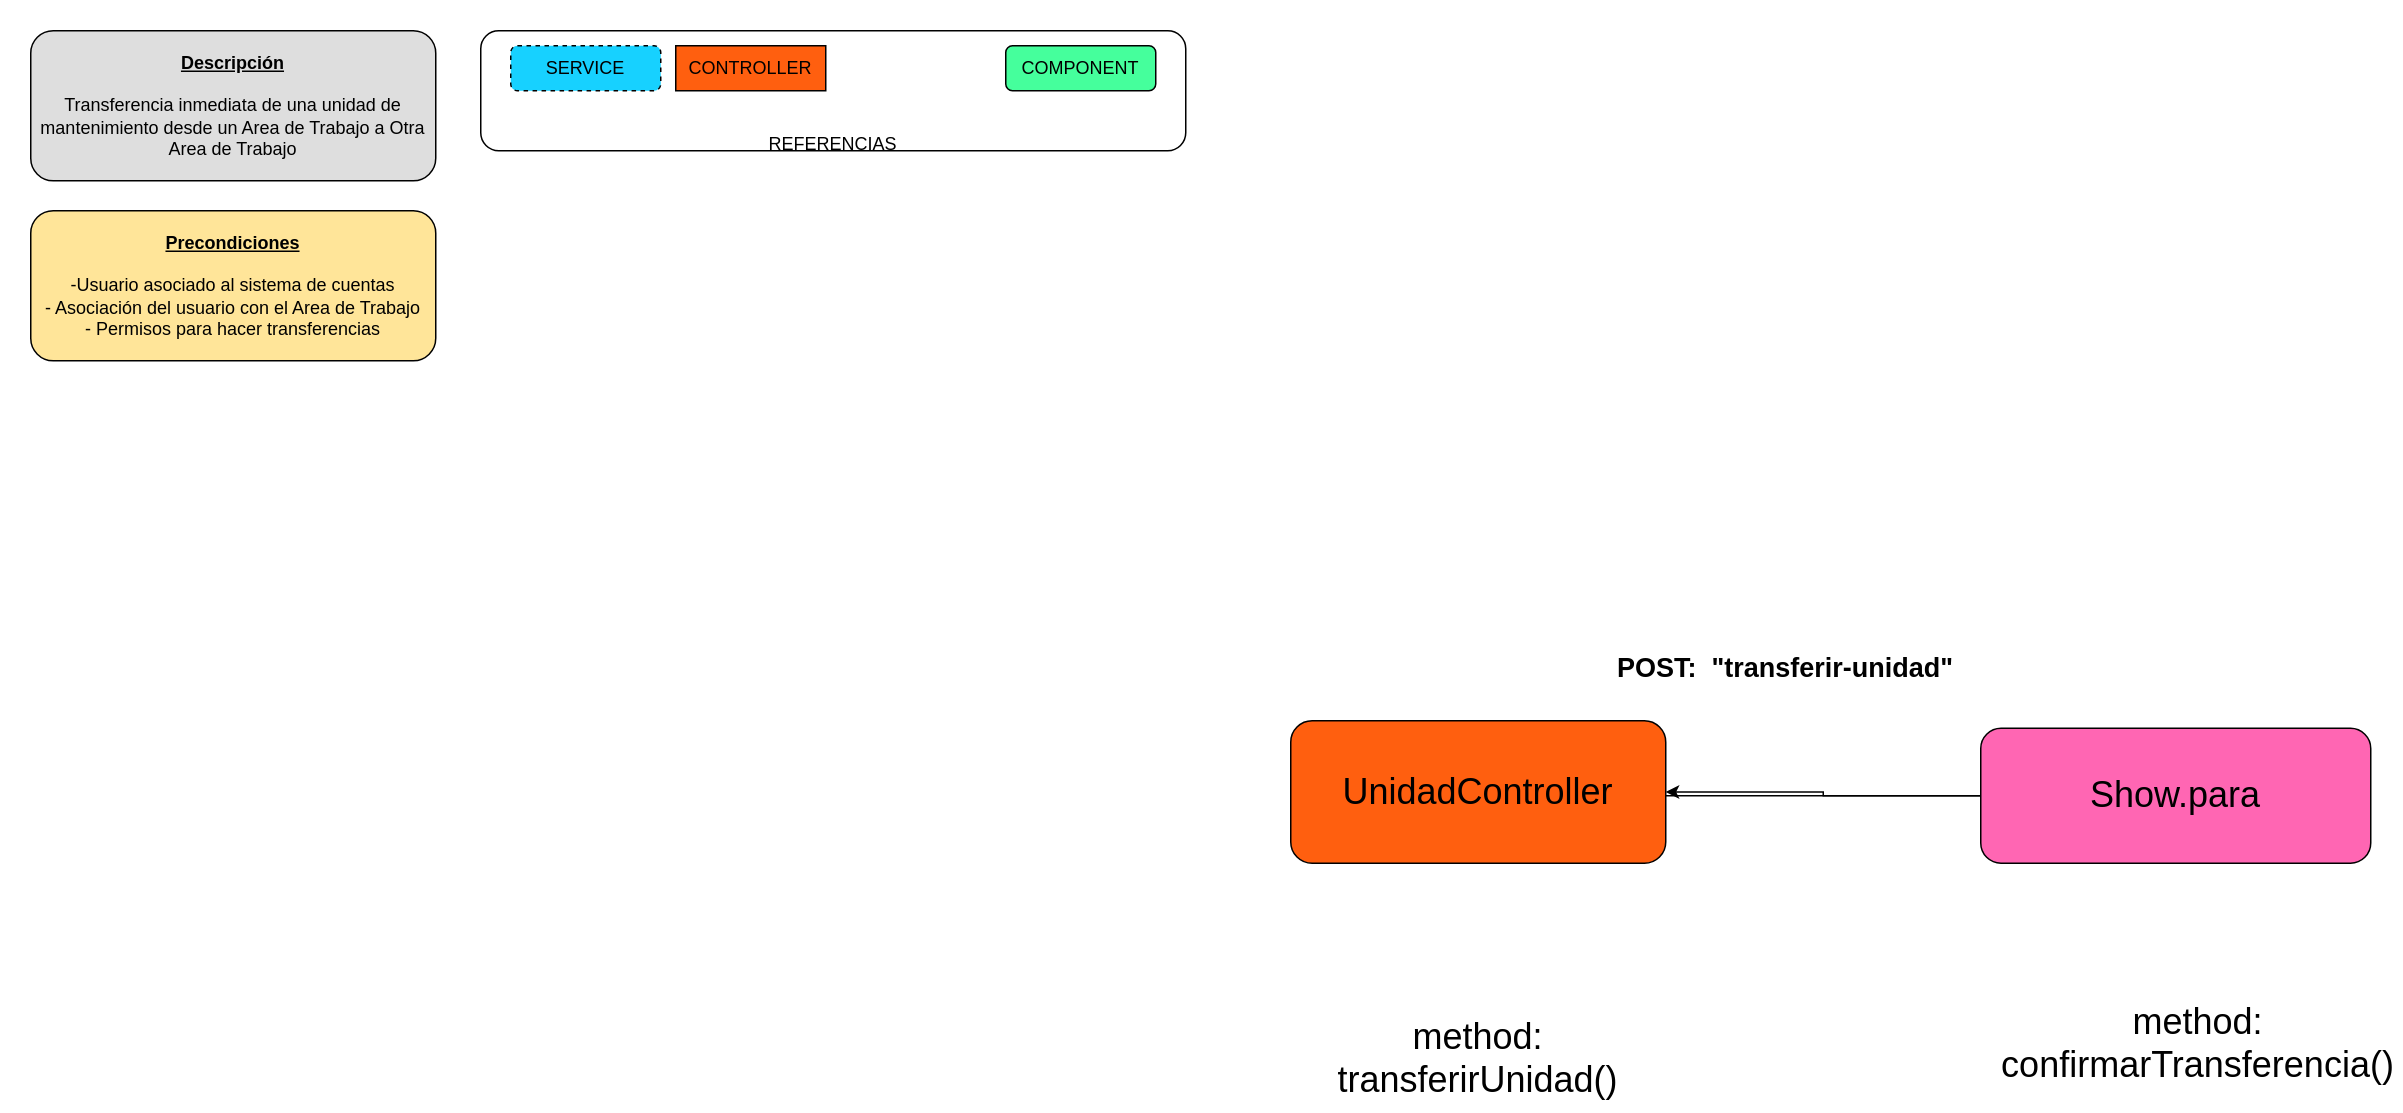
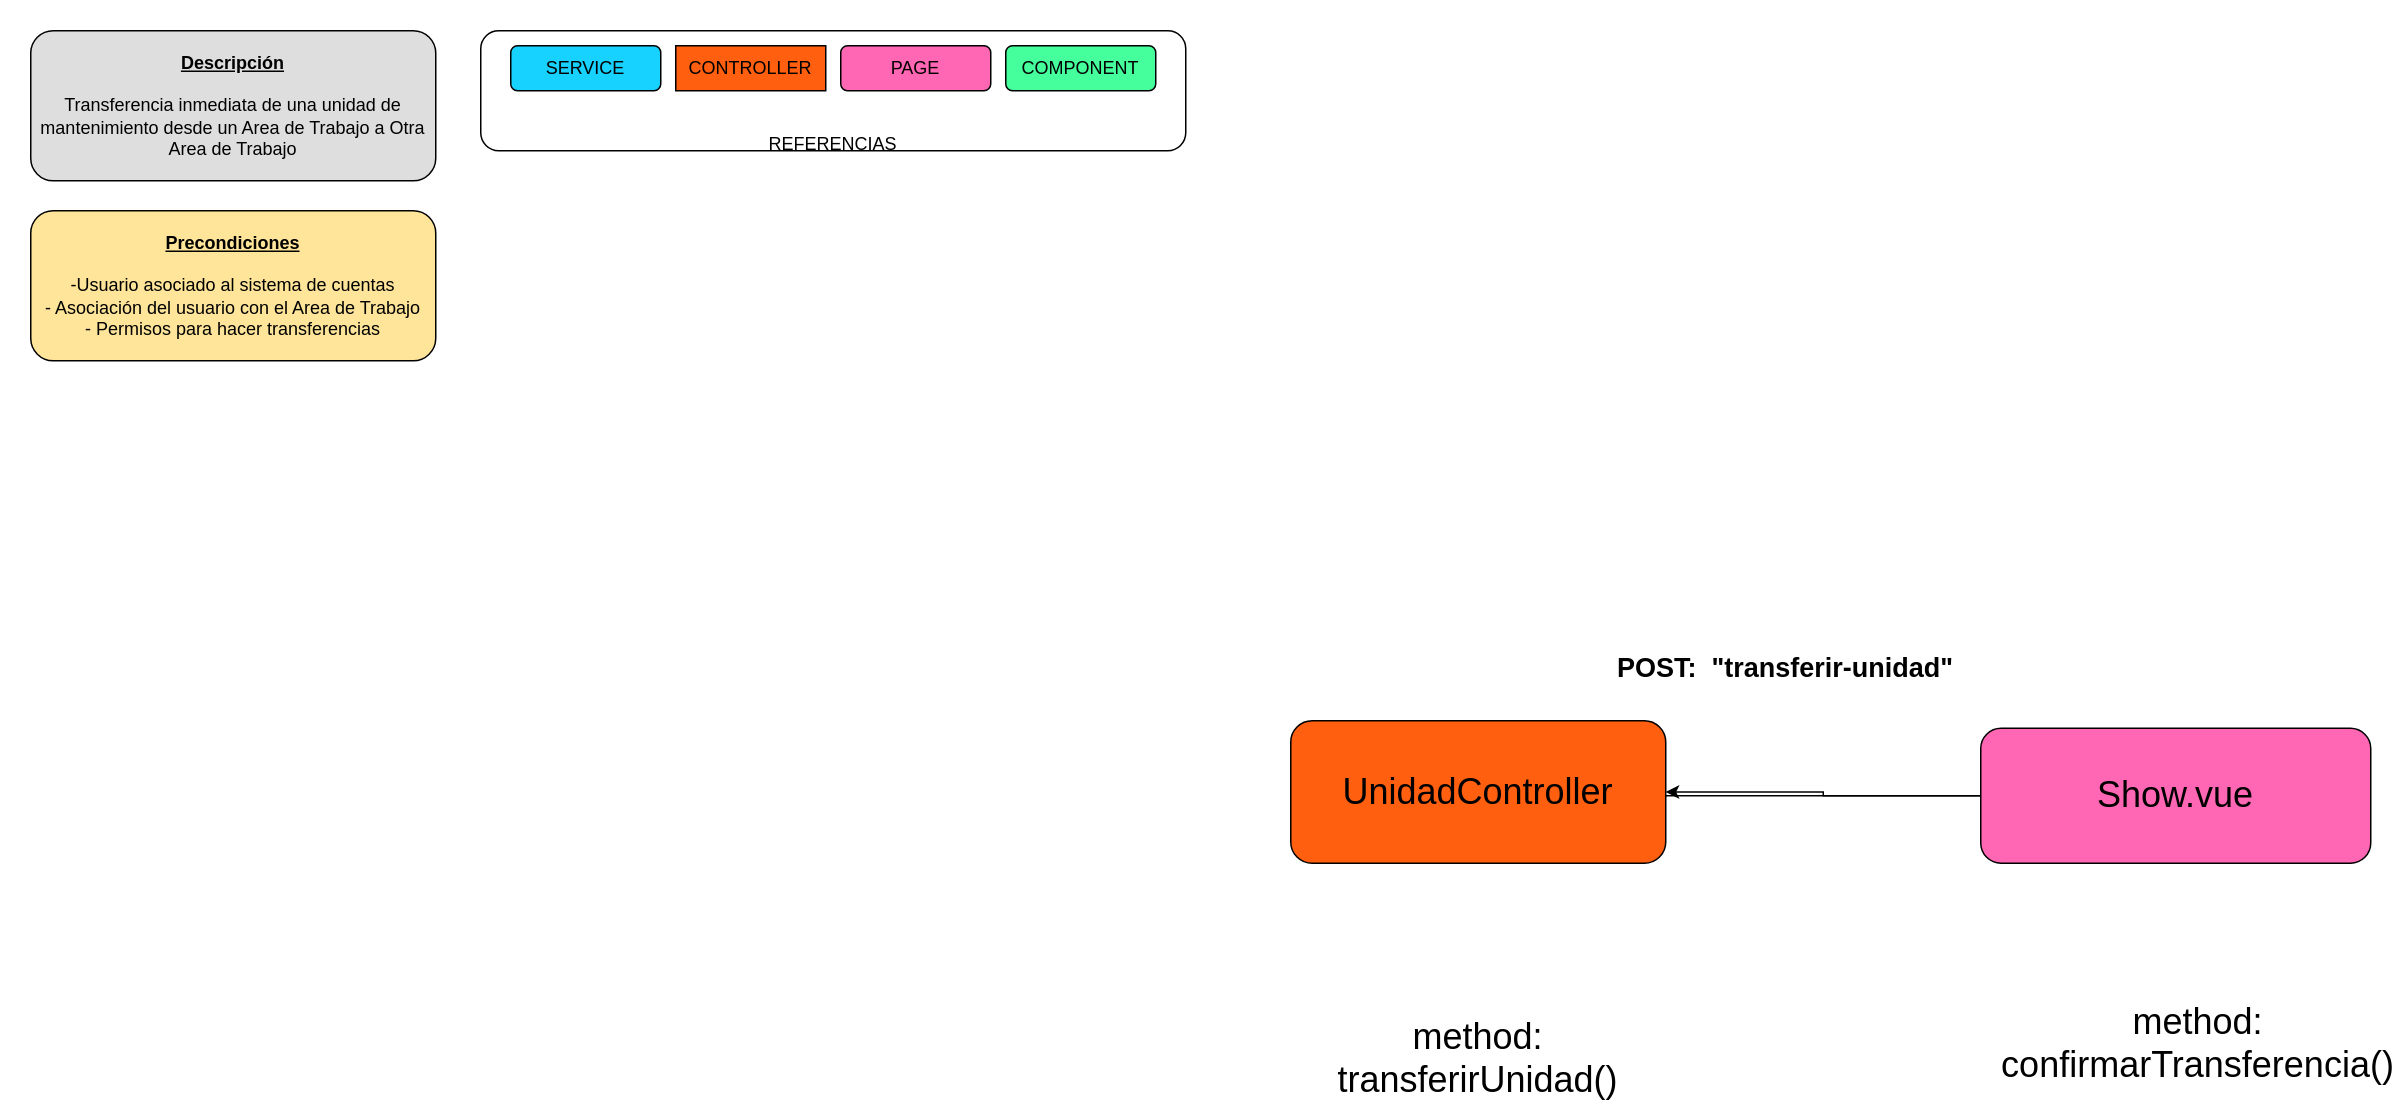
  <mxCell id="0" />
  <mxCell id="1" parent="0" />
  <mxCell id="2" value="&lt;u&gt;&lt;b&gt;Descripción&lt;/b&gt;&lt;/u&gt;&lt;div&gt;&lt;br&gt;&lt;/div&gt;&lt;div&gt;Transferencia inmediata de una unidad de mantenimiento desde un Area de Trabajo a Otra Area de Trabajo&lt;/div&gt;" style="rounded=1;whiteSpace=wrap;html=1;fillColor=#DEDEDE;" parent="1" vertex="1"><mxGeometry x="20" y="20" width="270" height="100" as="geometry" /></mxCell>
  <mxCell id="3" value="&lt;div&gt;&lt;b&gt;&lt;u&gt;Precondiciones&lt;/u&gt;&lt;/b&gt;&lt;/div&gt;&lt;div&gt;&lt;b&gt;&lt;u&gt;&lt;br&gt;&lt;/u&gt;&lt;/b&gt;&lt;/div&gt;&lt;div&gt;-Usuario asociado al sistema de cuentas&lt;/div&gt;&lt;div&gt;- Asociación del usuario con el Area de Trabajo&lt;/div&gt;&lt;div&gt;- Permisos para hacer transferencias&lt;/div&gt;" style="rounded=1;whiteSpace=wrap;html=1;fillColor=#FFE599;" parent="1" vertex="1"><mxGeometry x="20" y="140" width="270" height="100" as="geometry" /></mxCell>
  <mxCell id="4" value="" style="group" parent="1" vertex="1" connectable="0"><mxGeometry x="320" y="20" width="470" height="80" as="geometry" /></mxCell>
  <mxCell id="5" value="&lt;div&gt;&lt;br&gt;&lt;/div&gt;&lt;div&gt;&lt;br&gt;&lt;/div&gt;&lt;div&gt;&lt;br&gt;&lt;/div&gt;&lt;div&gt;&lt;br&gt;&lt;/div&gt;&lt;div&gt;&lt;br&gt;&lt;/div&gt;REFERENCIAS" style="rounded=1;whiteSpace=wrap;html=1;" parent="4" vertex="1"><mxGeometry width="470" height="80" as="geometry" /></mxCell>
- <mxCell id="6" value="SERVICE" style="rounded=1;whiteSpace=wrap;html=1;fillColor=#17D1FF;dashed=1;" parent="4" vertex="1"><mxGeometry x="20" y="10" width="100" height="30" as="geometry" /></mxCell>
+ <mxCell id="6" value="SERVICE" style="rounded=1;whiteSpace=wrap;html=1;fillColor=#17D1FF;" parent="4" vertex="1"><mxGeometry x="20" y="10" width="100" height="30" as="geometry" /></mxCell>
  <mxCell id="7" value="CONTROLLER" style="whiteSpace=wrap;html=1;fillColor=#FF5F0F;rounded=0;" parent="4" vertex="1"><mxGeometry x="130" y="10" width="100" height="30" as="geometry" /></mxCell>
+ <mxCell id="8" value="PAGE" style="rounded=1;whiteSpace=wrap;html=1;fillColor=#FF66B3;" parent="4" vertex="1"><mxGeometry x="240" y="10" width="100" height="30" as="geometry" /></mxCell>
  <mxCell id="9" value="COMPONENT" style="rounded=1;whiteSpace=wrap;html=1;fillColor=#45FF9C;" parent="4" vertex="1"><mxGeometry x="350" y="10" width="100" height="30" as="geometry" /></mxCell>
  <mxCell id="10" style="edgeStyle=orthogonalEdgeStyle;rounded=0;orthogonalLoop=1;jettySize=auto;html=1;" edge="1" parent="1" source="11"><mxGeometry relative="1" as="geometry"><mxPoint x="1090" y="530" as="targetPoint" /></mxGeometry></mxCell>
- <mxCell id="11" value="&lt;font style=&quot;font-size: 24px;&quot;&gt;Show.para&lt;/font&gt;" style="rounded=1;whiteSpace=wrap;html=1;fillColor=#FF66B3;" vertex="1" parent="1"><mxGeometry x="1320" y="485" width="260" height="90" as="geometry" /></mxCell>
+ <mxCell id="11" value="&lt;font style=&quot;font-size: 24px;&quot;&gt;Show.vue&lt;/font&gt;" style="rounded=1;whiteSpace=wrap;html=1;fillColor=#FF66B3;" vertex="1" parent="1"><mxGeometry x="1320" y="485" width="260" height="90" as="geometry" /></mxCell>
  <mxCell id="12" value="&lt;font style=&quot;font-size: 24px;&quot;&gt;UnidadController&lt;/font&gt;" style="rounded=1;whiteSpace=wrap;html=1;fillColor=#FF5F0F;" vertex="1" parent="1"><mxGeometry x="860" y="480" width="250" height="95" as="geometry" /></mxCell>
  <mxCell id="13" value="&lt;b&gt;&lt;font style=&quot;font-size: 18px;&quot;&gt;POST:&amp;nbsp; &quot;transferir-unidad&quot;&lt;/font&gt;&lt;/b&gt;" style="text;html=1;align=center;verticalAlign=middle;whiteSpace=wrap;rounded=0;" vertex="1" parent="1"><mxGeometry x="1010" y="430" width="360" height="30" as="geometry" /></mxCell>
  <mxCell id="14" value="&lt;font style=&quot;font-size: 24px;&quot;&gt;method: transferirUnidad()&lt;/font&gt;" style="text;html=1;align=center;verticalAlign=middle;whiteSpace=wrap;rounded=0;" vertex="1" parent="1"><mxGeometry x="880" y="690" width="210" height="30" as="geometry" /></mxCell>
  <mxCell id="15" value="&lt;font style=&quot;font-size: 24px;&quot;&gt;method: confirmarTransferencia()&lt;/font&gt;" style="text;html=1;align=center;verticalAlign=middle;whiteSpace=wrap;rounded=0;" vertex="1" parent="1"><mxGeometry x="1360" y="680" width="210" height="30" as="geometry" /></mxCell>
  <mxCell id="16" style="edgeStyle=orthogonalEdgeStyle;rounded=0;orthogonalLoop=1;jettySize=auto;html=1;" edge="1" parent="1" source="11" target="12"><mxGeometry relative="1" as="geometry" /></mxCell>
